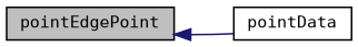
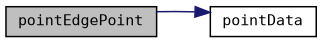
  digraph {
    rankdir=LR
    fontname="DejaVu Sans Mono"
    node [color=black fontname="DejaVu Sans Mono" fontsize=10 shape=record]
    n1 [fillcolor=grey75 fontcolor=black height=0.2 label=pointEdgePoint style=filled width=0.4]
    n2 [height=0.2 label=pointData width=0.4]
-   n1 -> n2 [color=midnightblue dir=back fontname="DejaVu Sans Mono" fontsize=10 labelfontname=FreeSans labelfontsize=10 style=solid]
+   n2 -> n1 [color=midnightblue dir=back fontname="DejaVu Sans Mono" fontsize=10 labelfontname=FreeSans labelfontsize=10 style=solid]
  }
